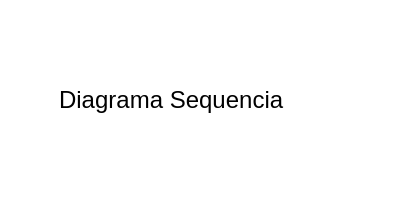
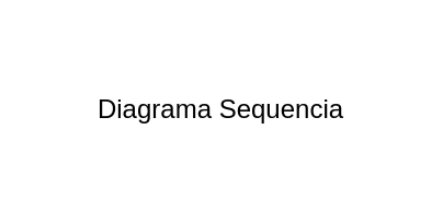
  <mxCell id="0" />
  <mxCell id="1" parent="0" />
- <mxCell id="2" value="Diagrama Sequencia" style="text;html=1;strokeColor=none;fillColor=none;align=center;verticalAlign=middle;" vertex="1" parent="1"><mxGeometry x="5" y="20" width="160" height="60" as="geometry" /></mxCell>
+ <mxCell id="2" value="Diagrama Sequencia" style="text;html=1;strokeColor=none;fillColor=none;align=center;verticalAlign=middle;" vertex="1" parent="1"><mxGeometry x="20" y="20" width="160" height="60" as="geometry" /></mxCell>
